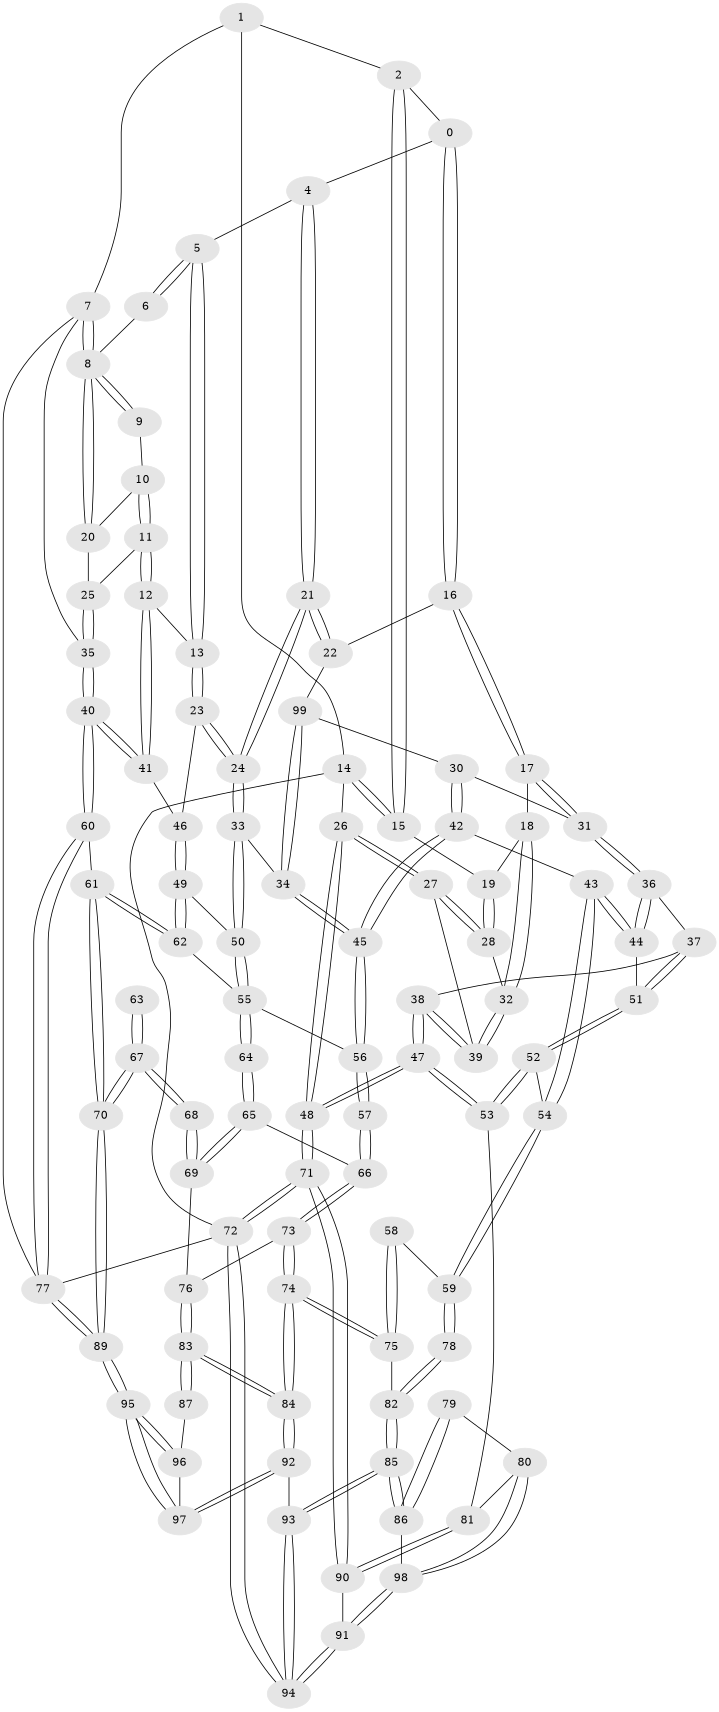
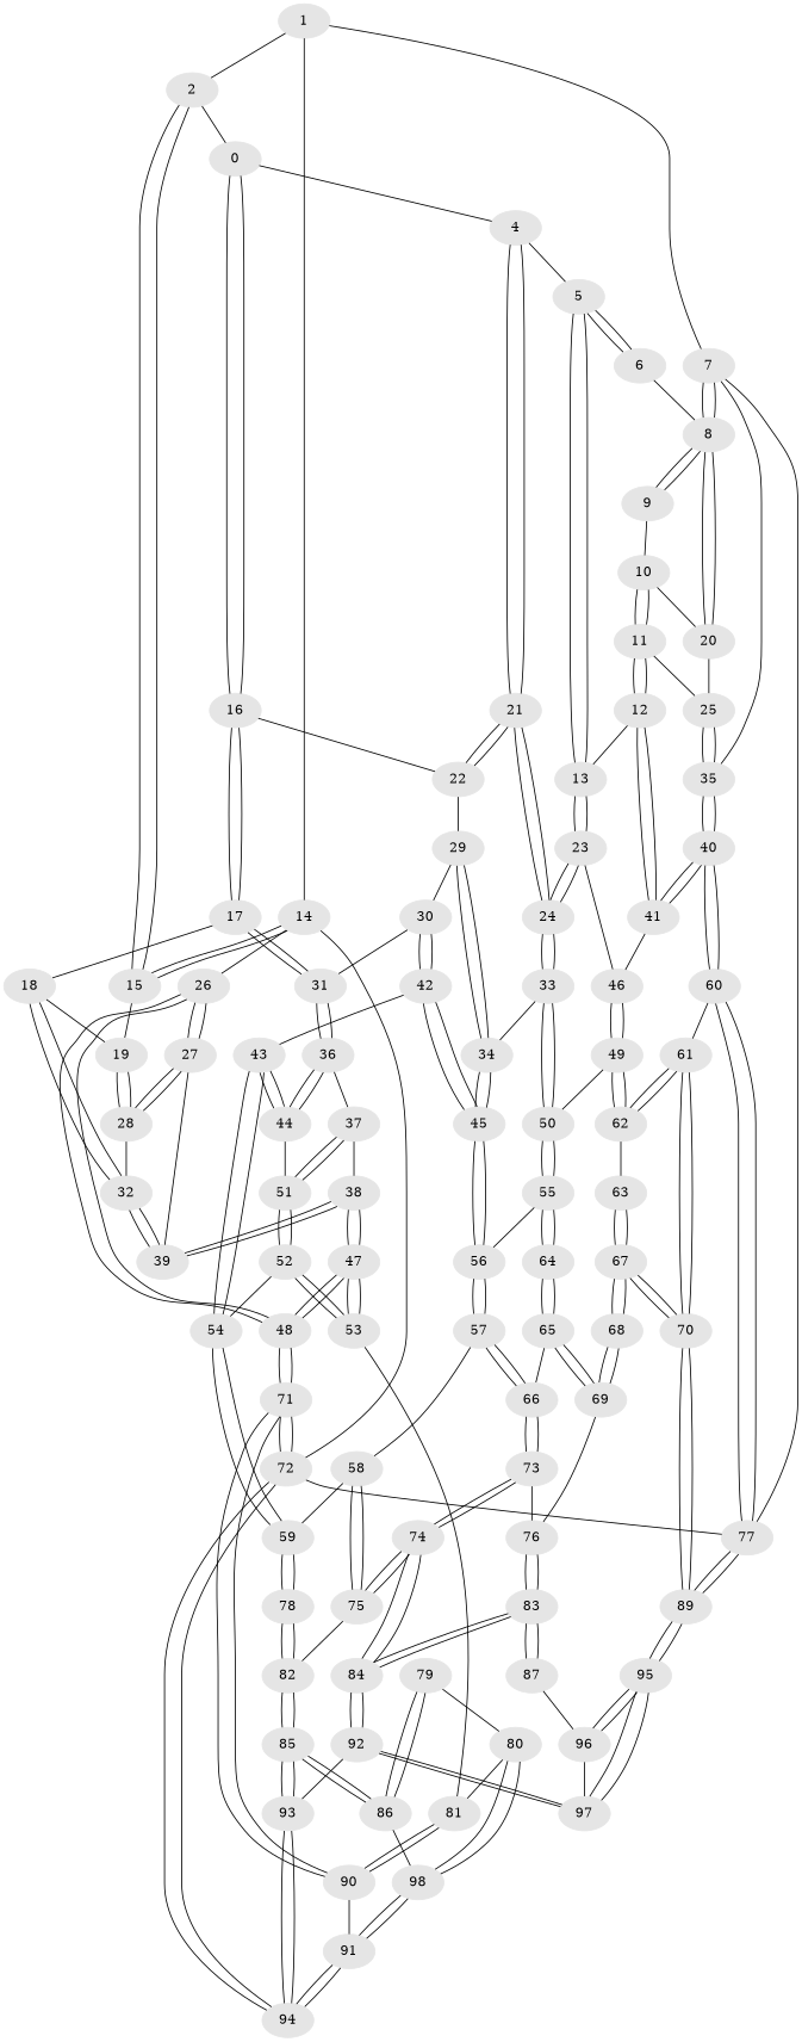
  graph {
    fontname="DejaVu Serif"
    node [color=gray90 fontname="DejaVu Serif" style=filled]
    edge [fontname="DejaVu Serif"]
    1
    2
    7
    14
    n5 [label=0]
    15
    8
    35
    77
    26
    72
    4
    16
    19
    5
    21
    17
    22
    6
    13
    24
    23
    9
    10
    20
    40
    89
    25
    11
    12
    41
    46
    27
    48
    94
    28
    18
    31
-   29 [label=99]
+   29
    32
    36
    39
    33
    30
    34
    49
    50
    71
    42
    45
    43
    37
    44
    55
    56
    60
    38
    51
    47
    52
    53
    61
    54
    59
    57
    62
    81
    90
    63
    64
    78
    65
    58
    66
    75
    73
    82
    70
    67
    68
    69
    76
    74
    87
    96
    83
    95
    91
    84
    92
    85
    79
    80
    86
    n95 [label=98]
    93
    97
    1 -- 2
    1 -- 7
    1 -- 14
    2 -- n5
    2 -- 15
    2 -- 15
    7 -- 8
    7 -- 8
    7 -- 35
    7 -- 77
    14 -- 15
    14 -- 15
    14 -- 26
    14 -- 72
    n5 -- 4
    n5 -- 16
    n5 -- 16
    15 -- 19
    8 -- 9
    8 -- 9
    8 -- 20
    8 -- 20
    35 -- 40
    35 -- 40
    77 -- 89
    77 -- 89
    26 -- 27
    26 -- 27
    26 -- 48
    26 -- 48
    72 -- 77
    72 -- 94
    72 -- 94
    4 -- 5
    4 -- 21
    4 -- 21
    16 -- 17
    16 -- 17
    16 -- 22
    19 -- 28
    19 -- 28
    5 -- 6
    5 -- 6
    5 -- 13
    5 -- 13
    21 -- 22
    21 -- 22
    21 -- 24
    21 -- 24
    17 -- 18
    17 -- 31
    17 -- 31
    22 -- 29
    6 -- 8
    13 -- 23
    13 -- 23
    24 -- 33
    24 -- 33
    23 -- 24
    23 -- 24
    23 -- 46
    9 -- 10
    10 -- 20
    10 -- 11
    10 -- 11
    20 -- 25
    40 -- 41
    40 -- 41
    40 -- 60
    40 -- 60
    89 -- 95
    89 -- 95
    25 -- 35
    25 -- 35
    11 -- 25
    11 -- 12
    11 -- 12
    12 -- 13
    12 -- 41
    12 -- 41
    41 -- 46
    46 -- 49
    46 -- 49
    27 -- 28
    27 -- 28
    27 -- 39
    48 -- 71
    48 -- 71
    28 -- 32
    18 -- 19
    18 -- 32
    18 -- 32
    31 -- 36
    31 -- 36
    29 -- 30
    29 -- 34
    29 -- 34
    32 -- 39
    32 -- 39
    36 -- 37
    36 -- 44
    36 -- 44
    33 -- 34
    33 -- 50
    33 -- 50
    30 -- 31
    30 -- 42
    30 -- 42
    34 -- 45
    34 -- 45
    49 -- 50
    49 -- 62
    49 -- 62
    50 -- 55
    50 -- 55
    71 -- 72
    71 -- 72
    71 -- 90
    71 -- 90
    42 -- 45
    42 -- 45
    42 -- 43
    45 -- 56
    45 -- 56
    43 -- 44
    43 -- 44
    43 -- 54
    43 -- 54
    37 -- 38
    37 -- 51
    37 -- 51
    44 -- 51
    55 -- 56
    55 -- 64
    55 -- 64
    56 -- 57
    56 -- 57
    60 -- 77
    60 -- 77
    60 -- 61
    38 -- 39
    38 -- 39
    38 -- 47
    38 -- 47
    51 -- 52
    51 -- 52
    47 -- 48
    47 -- 48
    47 -- 53
    47 -- 53
    52 -- 53
    52 -- 53
    52 -- 54
    53 -- 81
    61 -- 62
    61 -- 62
    61 -- 70
    61 -- 70
    54 -- 59
    54 -- 59
    59 -- 78
    59 -- 78
+   57 -- 58
    57 -- 66
    57 -- 66
-   62 -- 55
+   62 -- 63
    81 -- 90
    81 -- 90
    90 -- 91
    63 -- 67
    63 -- 67
    64 -- 65
    64 -- 65
    78 -- 82
    78 -- 82
    65 -- 66
    65 -- 69
    65 -- 69
    58 -- 59
    58 -- 75
    58 -- 75
    66 -- 73
    66 -- 73
    75 -- 82
    73 -- 76
    73 -- 74
    73 -- 74
    82 -- 85
    82 -- 85
    70 -- 89
    70 -- 89
    67 -- 70
    67 -- 70
    67 -- 68
    67 -- 68
    68 -- 69
    68 -- 69
    69 -- 76
    76 -- 83
    76 -- 83
    74 -- 75
    74 -- 75
    74 -- 84
    74 -- 84
    87 -- 96
    96 -- 97
    83 -- 87
    83 -- 87
    83 -- 84
    83 -- 84
    95 -- 96
    95 -- 96
    95 -- 97
    95 -- 97
    91 -- 94
    91 -- 94
    84 -- 92
    84 -- 92
    92 -- 93
    92 -- 97
    92 -- 97
    85 -- 86
    85 -- 86
    85 -- 93
    85 -- 93
    79 -- 80
    79 -- 86
    79 -- 86
    80 -- 81
    80 -- n95
    80 -- n95
    86 -- n95
    n95 -- 91
    n95 -- 91
    93 -- 94
    93 -- 94
  }
